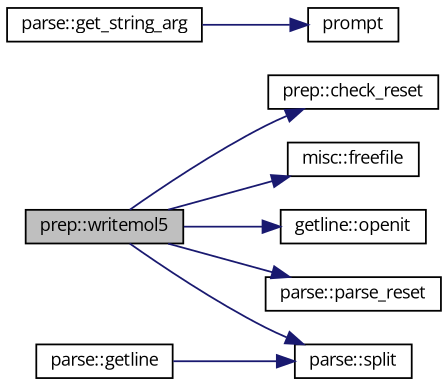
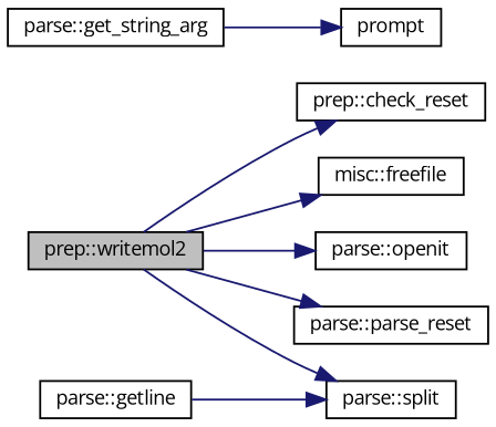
  digraph {
    fontname="Open Sans"
    rankdir=LR
    node [color=black fillcolor=white fontname="Open Sans" fontsize=10 shape=record style=filled]
    edge [color=midnightblue fontname="Open Sans" fontsize=10 labelfontname=Helvetica labelfontsize=10 style=solid]
-   n1 [fillcolor=grey75 fontcolor=black height=0.2 label="prep::writemol5" width=0.4]
+   n1 [fillcolor=grey75 fontcolor=black height=0.2 label="prep::writemol2" width=0.4]
    n2 [height=0.2 label="prep::check_reset" width=0.4]
    n3 [height=0.2 label="misc::freefile" width=0.4]
-   n4 [height=0.2 label="getline::openit" width=0.4]
+   n4 [height=0.2 label="parse::openit" width=0.4]
    n5 [height=0.2 label="parse::parse_reset" width=0.4]
    n6 [height=0.2 label="parse::split" width=0.4]
    n7 [height=0.2 label="parse::get_string_arg" width=0.4]
    n8 [height=0.2 label=prompt width=0.4]
    n9 [height=0.2 label="parse::getline" width=0.4]
    n1 -> n2
    n1 -> n3
    n1 -> n4
    n1 -> n5
    n1 -> n6
    n7 -> n8
    n9 -> n6
  }
